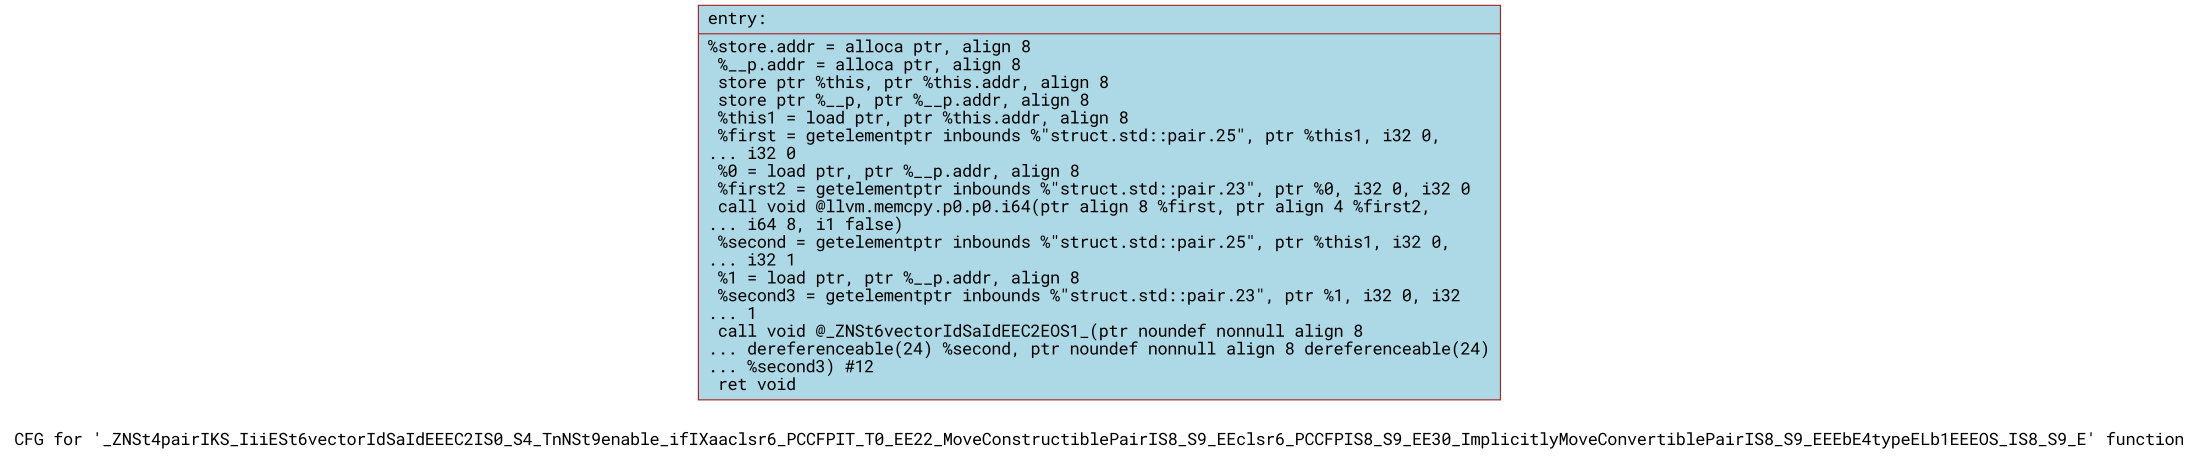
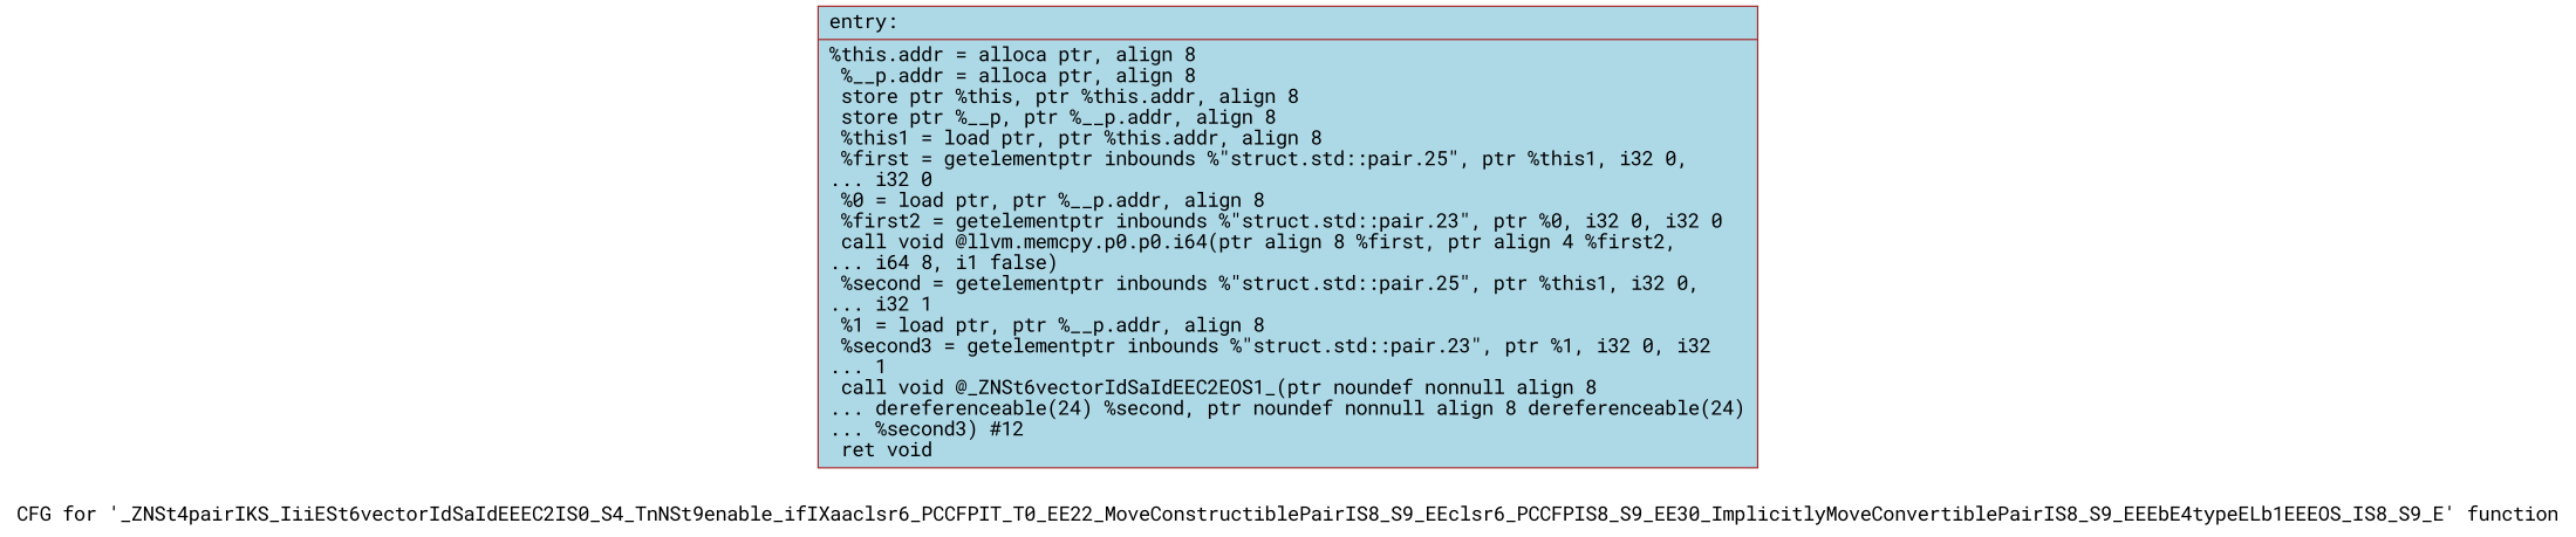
  digraph {
    label="CFG for '_ZNSt4pairIKS_IiiESt6vectorIdSaIdEEEC2IS0_S4_TnNSt9enable_ifIXaaclsr6_PCCFPIT_T0_EE22_MoveConstructiblePairIS8_S9_EEclsr6_PCCFPIS8_S9_EE30_ImplicitlyMoveConvertiblePairIS8_S9_EEEbE4typeELb1EEEOS_IS8_S9_E' function"
    fontname="Roboto Mono"
-   n1 [color=brown fillcolor=lightblue fontname="Roboto Mono" label="{entry:\l|  %store.addr = alloca ptr, align 8\l  %__p.addr = alloca ptr, align 8\l  store ptr %this, ptr %this.addr, align 8\l  store ptr %__p, ptr %__p.addr, align 8\l  %this1 = load ptr, ptr %this.addr, align 8\l  %first = getelementptr inbounds %\"struct.std::pair.25\", ptr %this1, i32 0,\l... i32 0\l  %0 = load ptr, ptr %__p.addr, align 8\l  %first2 = getelementptr inbounds %\"struct.std::pair.23\", ptr %0, i32 0, i32 0\l  call void @llvm.memcpy.p0.p0.i64(ptr align 8 %first, ptr align 4 %first2,\l... i64 8, i1 false)\l  %second = getelementptr inbounds %\"struct.std::pair.25\", ptr %this1, i32 0,\l... i32 1\l  %1 = load ptr, ptr %__p.addr, align 8\l  %second3 = getelementptr inbounds %\"struct.std::pair.23\", ptr %1, i32 0, i32\l... 1\l  call void @_ZNSt6vectorIdSaIdEEC2EOS1_(ptr noundef nonnull align 8\l... dereferenceable(24) %second, ptr noundef nonnull align 8 dereferenceable(24)\l... %second3) #12\l  ret void\l}" shape=record style=filled]
+   n1 [color=brown fillcolor=lightblue fontname="Roboto Mono" label="{entry:\l|  %this.addr = alloca ptr, align 8\l  %__p.addr = alloca ptr, align 8\l  store ptr %this, ptr %this.addr, align 8\l  store ptr %__p, ptr %__p.addr, align 8\l  %this1 = load ptr, ptr %this.addr, align 8\l  %first = getelementptr inbounds %\"struct.std::pair.25\", ptr %this1, i32 0,\l... i32 0\l  %0 = load ptr, ptr %__p.addr, align 8\l  %first2 = getelementptr inbounds %\"struct.std::pair.23\", ptr %0, i32 0, i32 0\l  call void @llvm.memcpy.p0.p0.i64(ptr align 8 %first, ptr align 4 %first2,\l... i64 8, i1 false)\l  %second = getelementptr inbounds %\"struct.std::pair.25\", ptr %this1, i32 0,\l... i32 1\l  %1 = load ptr, ptr %__p.addr, align 8\l  %second3 = getelementptr inbounds %\"struct.std::pair.23\", ptr %1, i32 0, i32\l... 1\l  call void @_ZNSt6vectorIdSaIdEEC2EOS1_(ptr noundef nonnull align 8\l... dereferenceable(24) %second, ptr noundef nonnull align 8 dereferenceable(24)\l... %second3) #12\l  ret void\l}" shape=record style=filled]
  }
